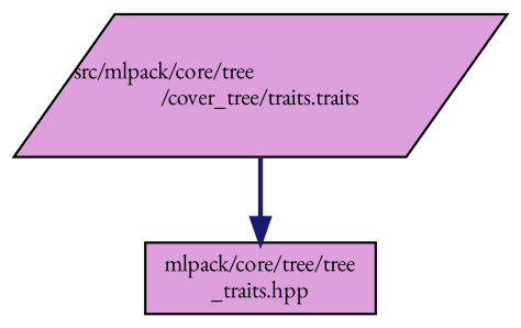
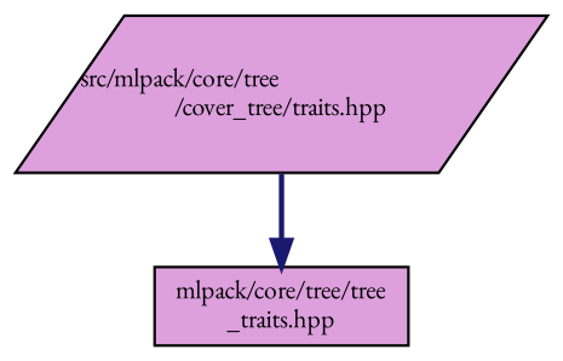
  digraph {
    fontname="EB Garamond"
    node [color=black fillcolor=plum fontname="EB Garamond" fontsize=10 style=filled]
-   n1 [fontcolor=black height=0.2 label="src/mlpack/core/tree\l/cover_tree/traits.traits" shape=parallelogram width=0.4]
+   n1 [fontcolor=black height=0.2 label="src/mlpack/core/tree\l/cover_tree/traits.hpp" shape=parallelogram width=0.4]
    n2 [height=0.2 label="mlpack/core/tree/tree\l_traits.hpp" shape=box width=0.4]
    n1 -> n2 [color=midnightblue fontname="EB Garamond" fontsize=10 labelfontname=Helvetica labelfontsize=10 style=bold arrowhead=normal]
  }
